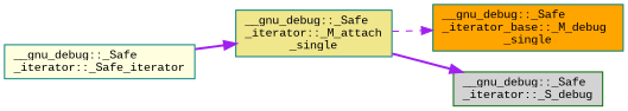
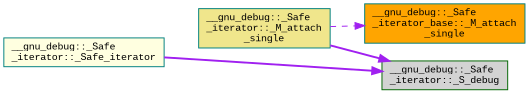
  digraph {
    fontname="Liberation Mono"
    rankdir=LR
    node [color=teal fontname="Liberation Mono" fontsize=10 shape=box style=filled]
    edge [color=purple fontname="Liberation Mono" fontsize=10 labelfontname=Helvetica labelfontsize=10 style=bold]
    n1 [fillcolor=lightyellow fontcolor=black height=0.2 label="__gnu_debug::_Safe\l_iterator::_Safe_iterator" width=0.4]
    n2 [fillcolor=khaki height=0.2 label="__gnu_debug::_Safe\l_iterator::_M_attach\l_single" width=0.4]
-   n3 [fillcolor=orange height=0.2 label="__gnu_debug::_Safe\l_iterator_base::_M_debug\l_single" width=0.4]
+   n3 [fillcolor=orange height=0.2 label="__gnu_debug::_Safe\l_iterator_base::_M_attach\l_single" width=0.4]
    n4 [color=darkgreen fillcolor=lightgrey height=0.2 label="__gnu_debug::_Safe\l_iterator::_S_debug" width=0.4]
-   n1 -> n2
+   n1 -> n4
    n2 -> n3 [style=dashed]
    n2 -> n4
  }
